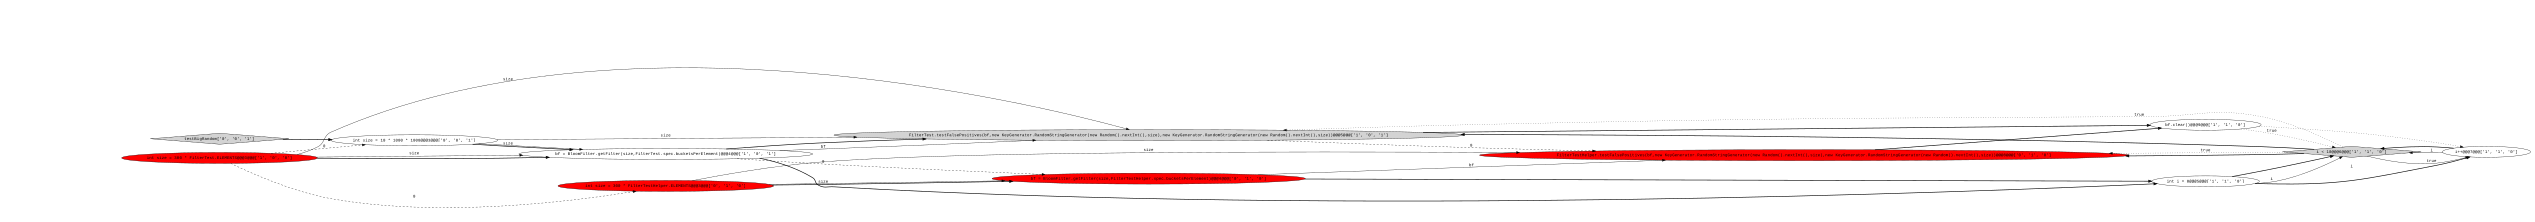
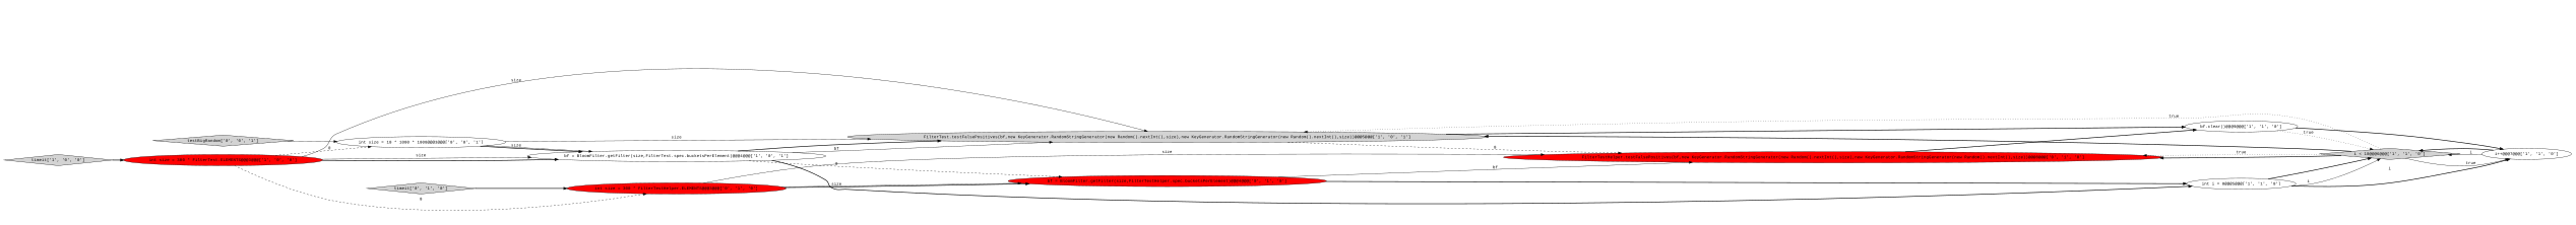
  digraph {
    fontname="Liberation Mono"
    rankdir=LR
    node [fillcolor=white fontname="Liberation Mono" shape=ellipse style=filled]
    edge [fontname="Liberation Mono" style=bold]
    n1 [label="bf = BloomFilter.getFilter(size,FilterTest.spec.bucketsPerElement)@@@4@@@['1', '0', '1']"]
    n2 [fillcolor=lightgray label="FilterTest.testFalsePositives(bf,new KeyGenerator.RandomStringGenerator(new Random().nextInt(),size),new KeyGenerator.RandomStringGenerator(new Random().nextInt(),size))@@@5@@@['1', '0', '1']"]
    n3 [label="int i = 0@@@5@@@['1', '1', '0']"]
    n4 [fillcolor=red label="bf = BloomFilter.getFilter(size,FilterTestHelper.spec.bucketsPerElement)@@@4@@@['0', '1', '0']"]
    n5 [fillcolor=red label="FilterTestHelper.testFalsePositives(bf,new KeyGenerator.RandomStringGenerator(new Random().nextInt(),size),new KeyGenerator.RandomStringGenerator(new Random().nextInt(),size))@@@8@@@['0', '1', '0']"]
    n6 [label="bf.clear()@@@9@@@['1', '1', '0']"]
    n7 [fillcolor=lightgray label="i < 10@@@6@@@['1', '1', '0']" shape=diamond]
    n8 [label="i++@@@7@@@['1', '1', '0']"]
+   n9 [fillcolor=lightgray label="timeit['1', '0', '0']" shape=diamond]
    n10 [fillcolor=red label="int size = 300 * FilterTest.ELEMENTS@@@3@@@['1', '0', '0']"]
    n11 [fillcolor=red label="int size = 300 * FilterTestHelper.ELEMENTS@@@3@@@['0', '1', '0']"]
    n12 [label="int size = 10 * 1000 * 1000@@@3@@@['0', '0', '1']"]
+   n13 [fillcolor=lightgray label="timeit['0', '1', '0']" shape=diamond]
    n14 [fillcolor=lightgray label="testBigRandom['0', '0', '1']" shape=diamond]
    n1 -> n2
    n1 -> n2 [label=bf style=solid]
    n1 -> n3
    n1 -> n4 [label=0 style=dashed]
    n2 -> n5 [label=0 style=dashed]
    n2 -> n6
    n3 -> n7 [label=i style=solid]
    n3 -> n7
    n3 -> n8 [label=i]
    n4 -> n3
    n4 -> n5 [label=bf style=solid]
    n5 -> n6
    n6 -> n7 [label=true style=dotted]
-   n6 -> n8 [style=dotted]
+   n6 -> n8
    n7 -> n2 [label=true style=dotted]
    n7 -> n2
    n7 -> n5 [label=true style=dotted]
    n7 -> n5
    n7 -> n8 [label=true style=solid]
    n8 -> n7
    n8 -> n7 [label=i style=solid]
+   n9 -> n10
    n10 -> n1 [label=size style=solid]
    n10 -> n1
    n10 -> n2 [label=size style=solid]
    n10 -> n11 [label=0 style=dashed]
    n10 -> n12 [label=0 style=dashed]
    n11 -> n4
    n11 -> n4 [label=size style=solid]
    n11 -> n5 [label=size style=solid]
    n12 -> n1 [label=size style=solid]
    n12 -> n1
    n12 -> n2 [label=size style=solid]
-   n14 -> n12
+   n13 -> n11
+   n14 -> n12 [style=solid]
  }
